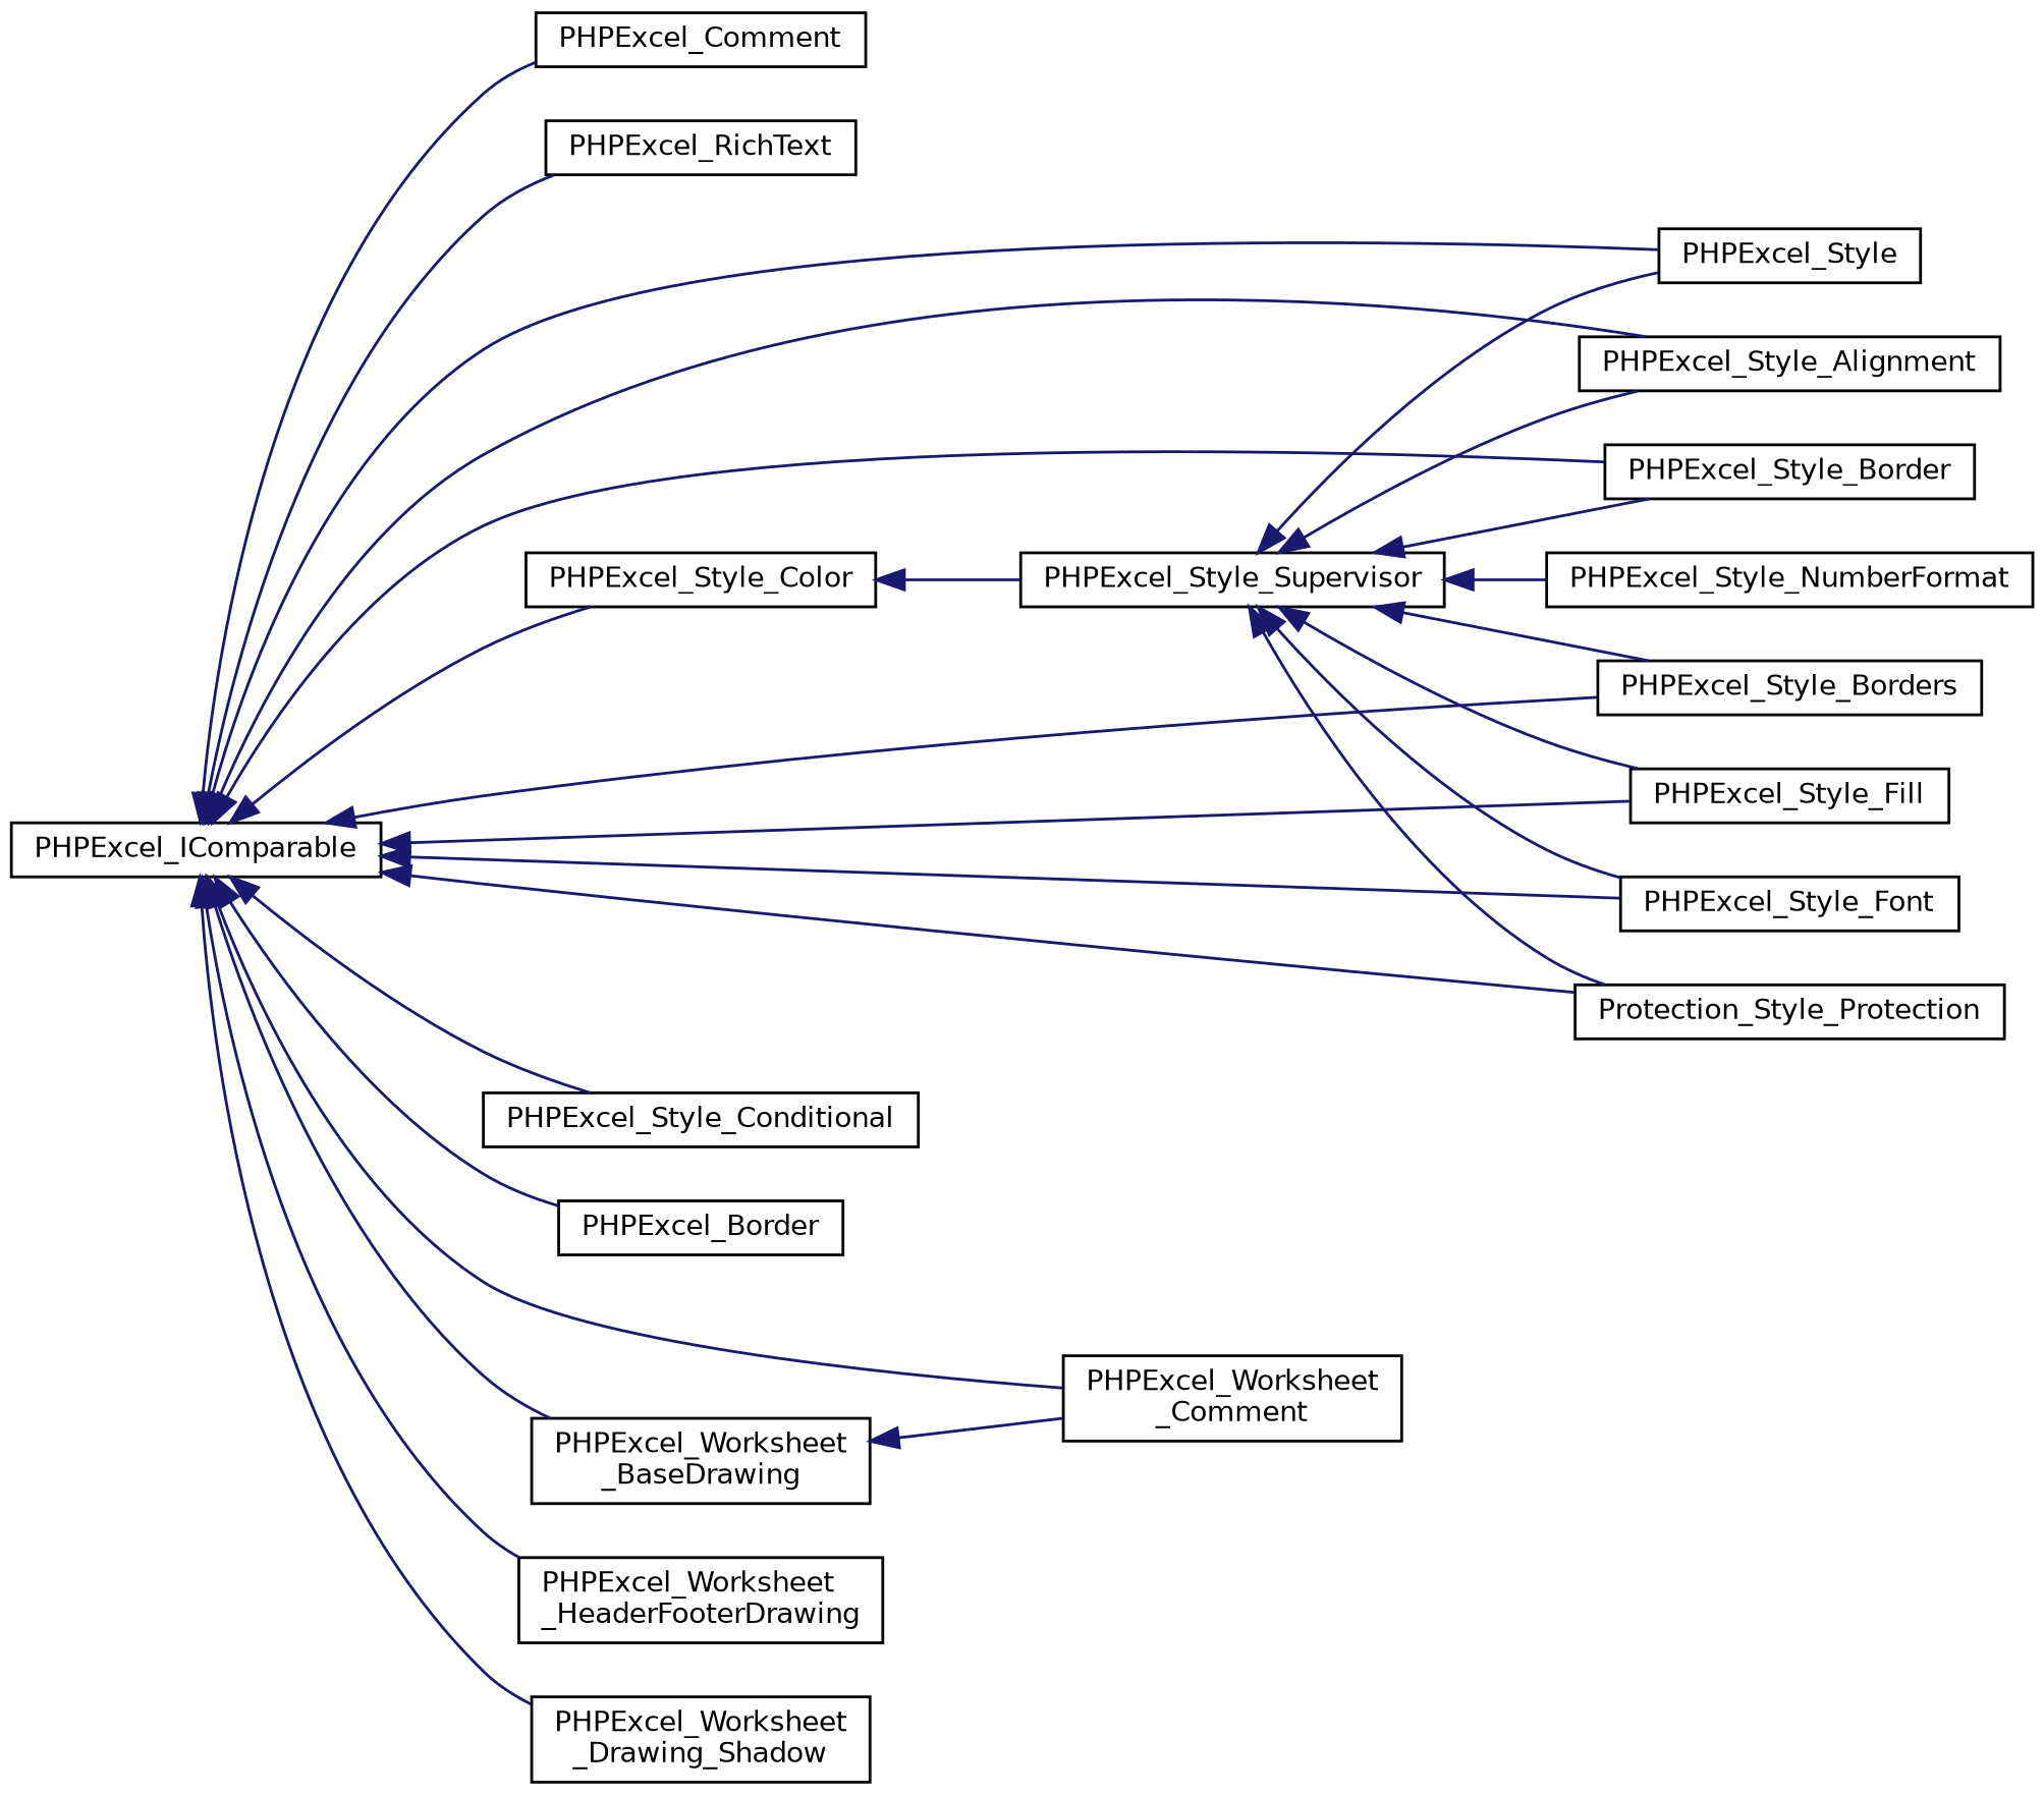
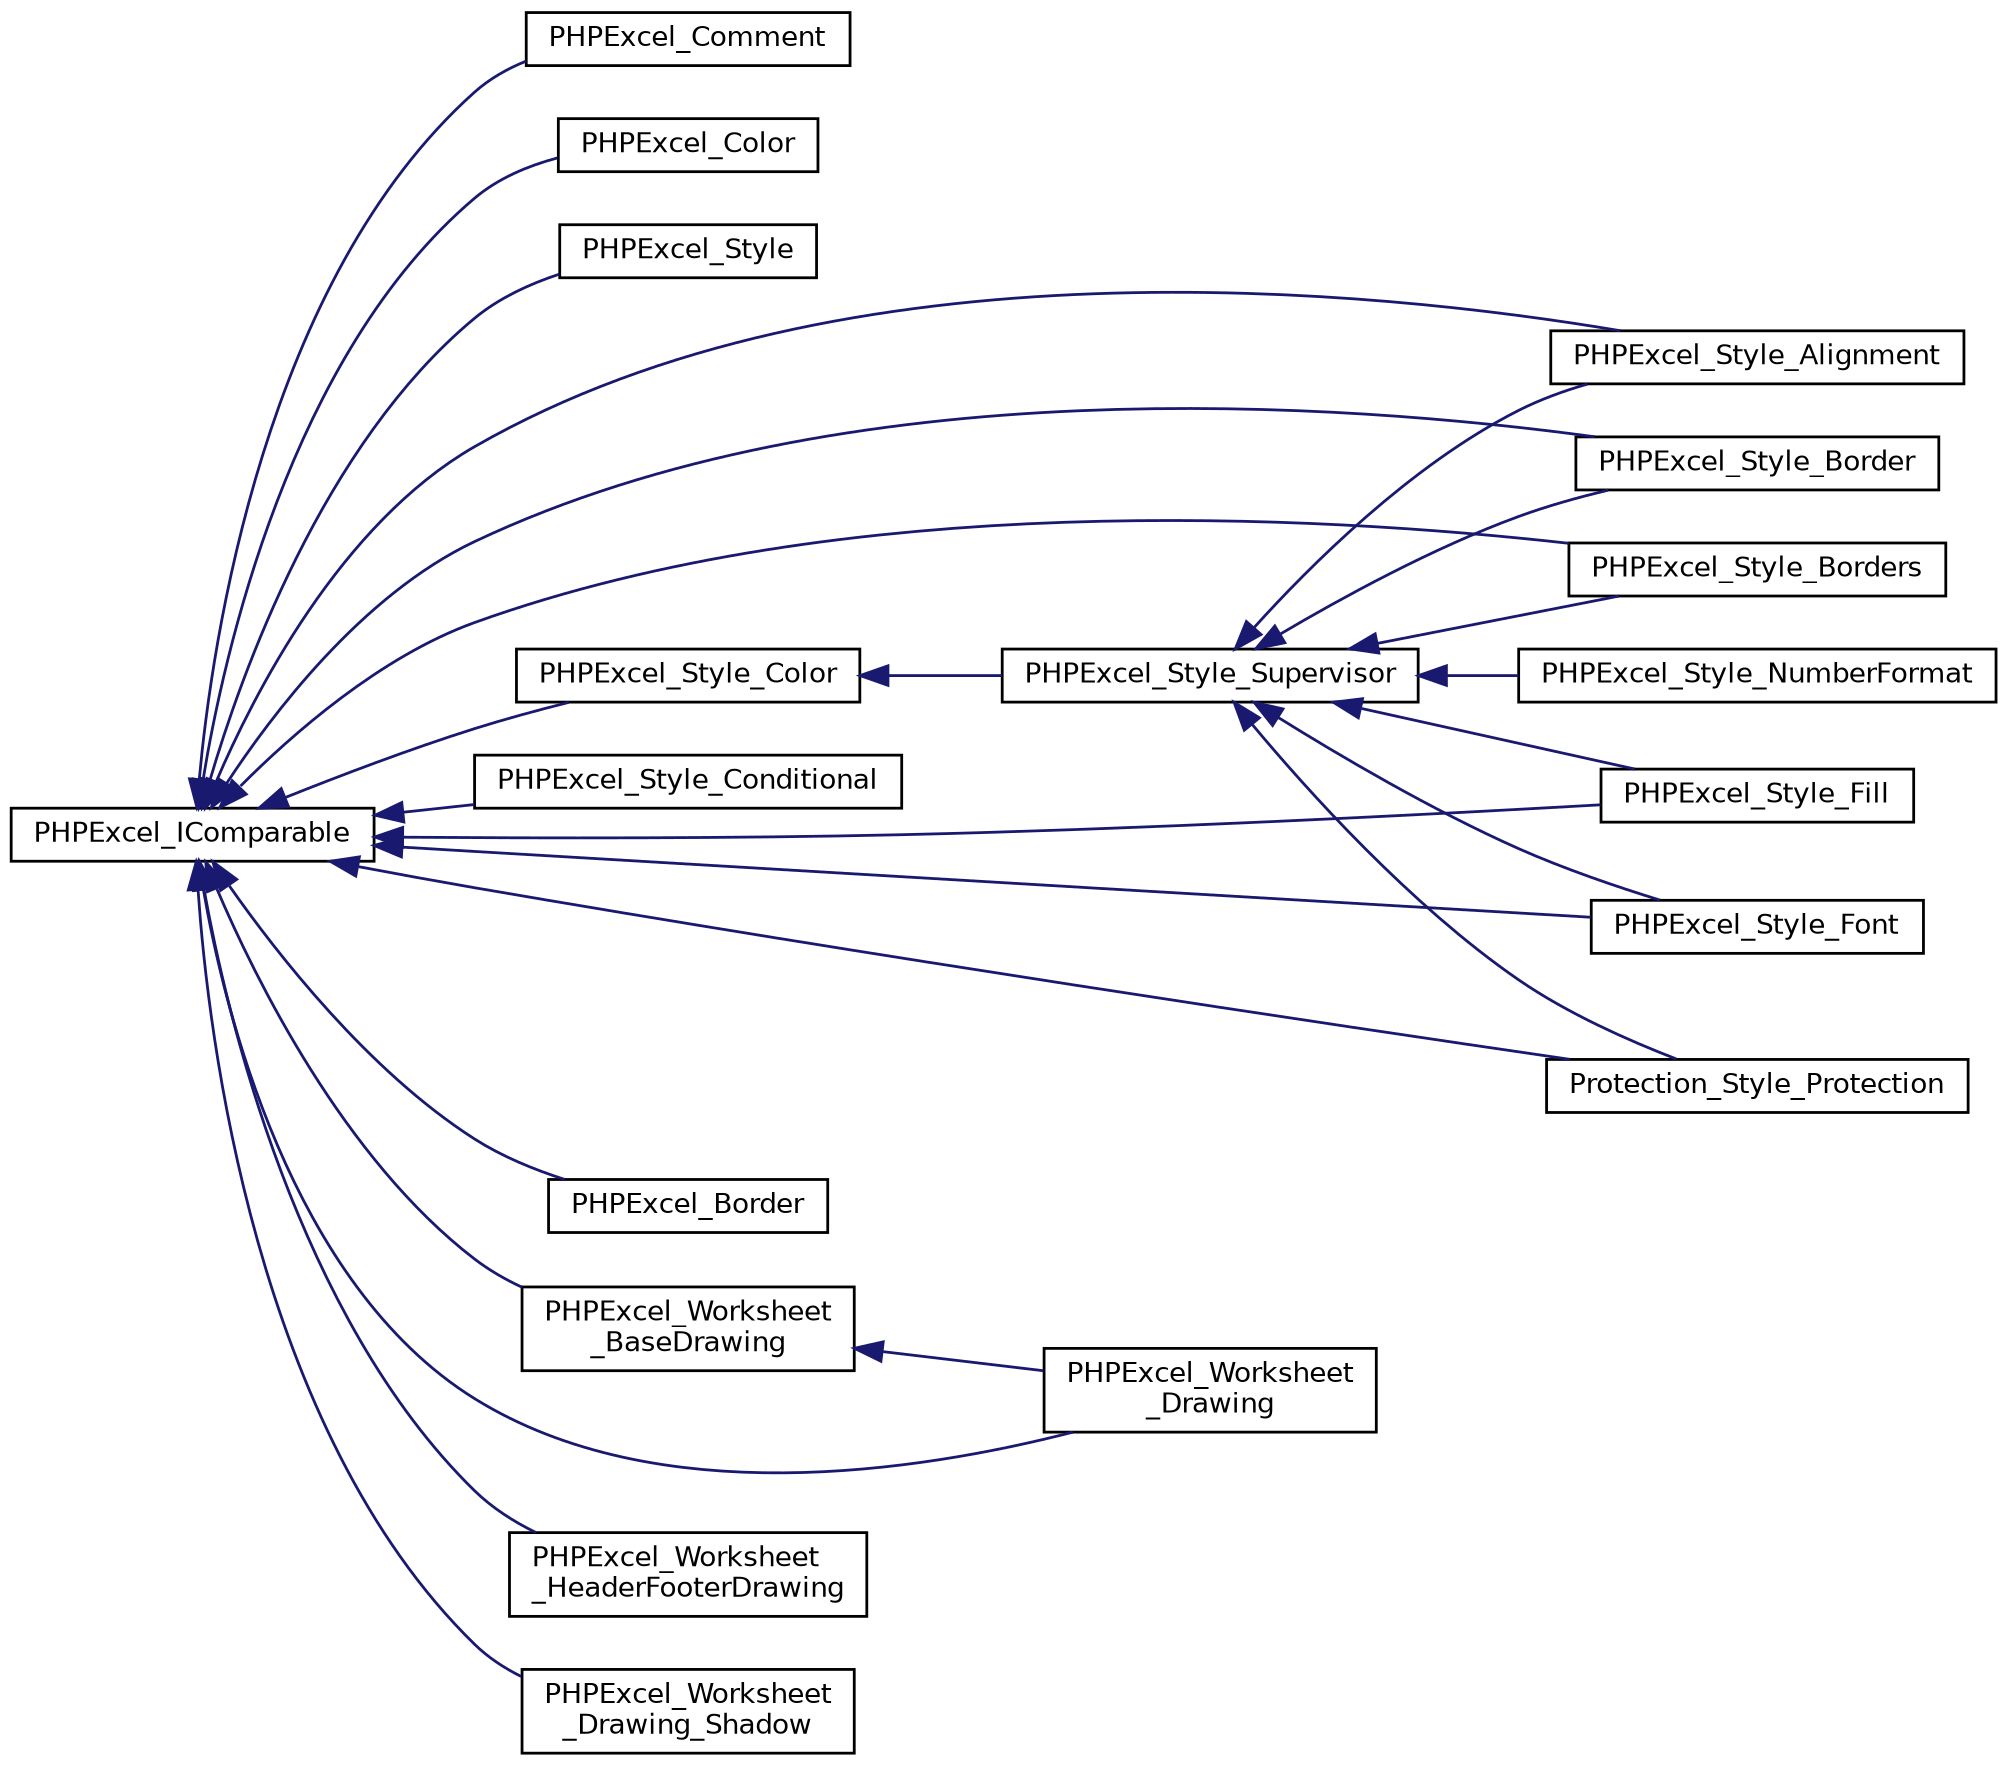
  digraph {
    rankdir=LR
    node [color=black fillcolor=white fontname=Helvetica fontsize=10 shape=record style=filled]
    edge [color=midnightblue dir=back fontname=Helvetica fontsize=10 labelfontname=Helvetica labelfontsize=10 style=solid]
    n1 [height=0.2 label=PHPExcel_IComparable width=0.4]
    n2 [height=0.2 label=PHPExcel_Comment width=0.4]
-   n3 [height=0.2 label=PHPExcel_RichText width=0.4]
+   n3 [height=0.2 label=PHPExcel_Color width=0.4]
    n4 [height=0.2 label=PHPExcel_Style width=0.4]
    n5 [height=0.2 label=PHPExcel_Style_Alignment width=0.4]
    n6 [height=0.2 label=PHPExcel_Style_Border width=0.4]
    n7 [height=0.2 label=PHPExcel_Style_Borders width=0.4]
    n8 [height=0.2 label=PHPExcel_Style_Color width=0.4]
    n9 [height=0.2 label=PHPExcel_Style_Conditional width=0.4]
    n10 [height=0.2 label=PHPExcel_Style_Fill width=0.4]
    n11 [height=0.2 label=PHPExcel_Style_Font width=0.4]
    n12 [height=0.2 label=Protection_Style_Protection width=0.4]
    n13 [height=0.2 label=PHPExcel_Border width=0.4]
    n14 [height=0.2 label="PHPExcel_Worksheet\l_BaseDrawing" width=0.4]
-   n15 [height=0.2 label="PHPExcel_Worksheet\l_Comment" width=0.4]
+   n15 [height=0.2 label="PHPExcel_Worksheet\l_Drawing" width=0.4]
    n16 [height=0.2 label="PHPExcel_Worksheet\l_HeaderFooterDrawing" width=0.4]
    n17 [height=0.2 label="PHPExcel_Worksheet\l_Drawing_Shadow" width=0.4]
    n18 [height=0.2 label=PHPExcel_Style_Supervisor width=0.4]
    n19 [height=0.2 label=PHPExcel_Style_NumberFormat width=0.4]
    n1 -> n2
    n1 -> n3
    n1 -> n4
    n1 -> n5
    n1 -> n6
    n1 -> n7
    n1 -> n8
    n1 -> n9
    n1 -> n10
    n1 -> n11
    n1 -> n12
    n1 -> n13
    n1 -> n14
    n1 -> n15
    n1 -> n16
    n1 -> n17
    n8 -> n18
    n14 -> n15
-   n18 -> n4
    n18 -> n5
    n18 -> n6
    n18 -> n7
    n18 -> n10
    n18 -> n11
    n18 -> n12
    n18 -> n19
  }
